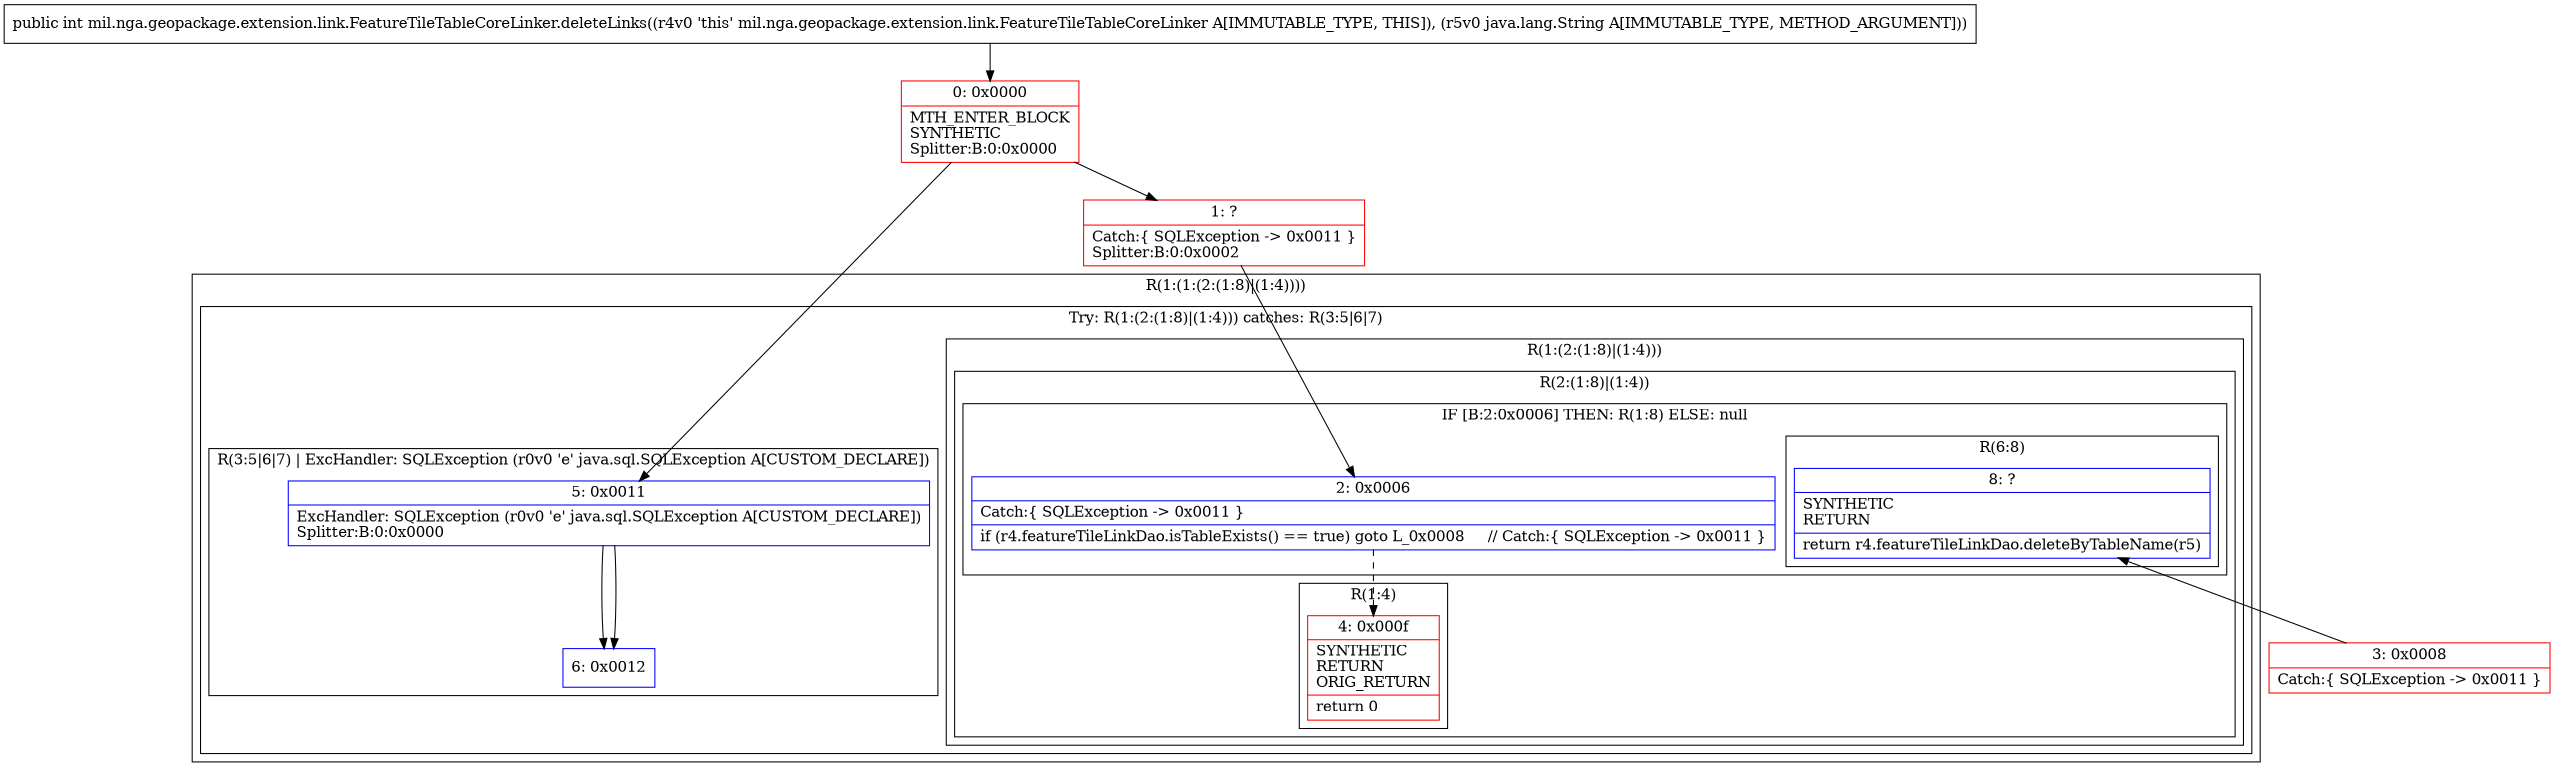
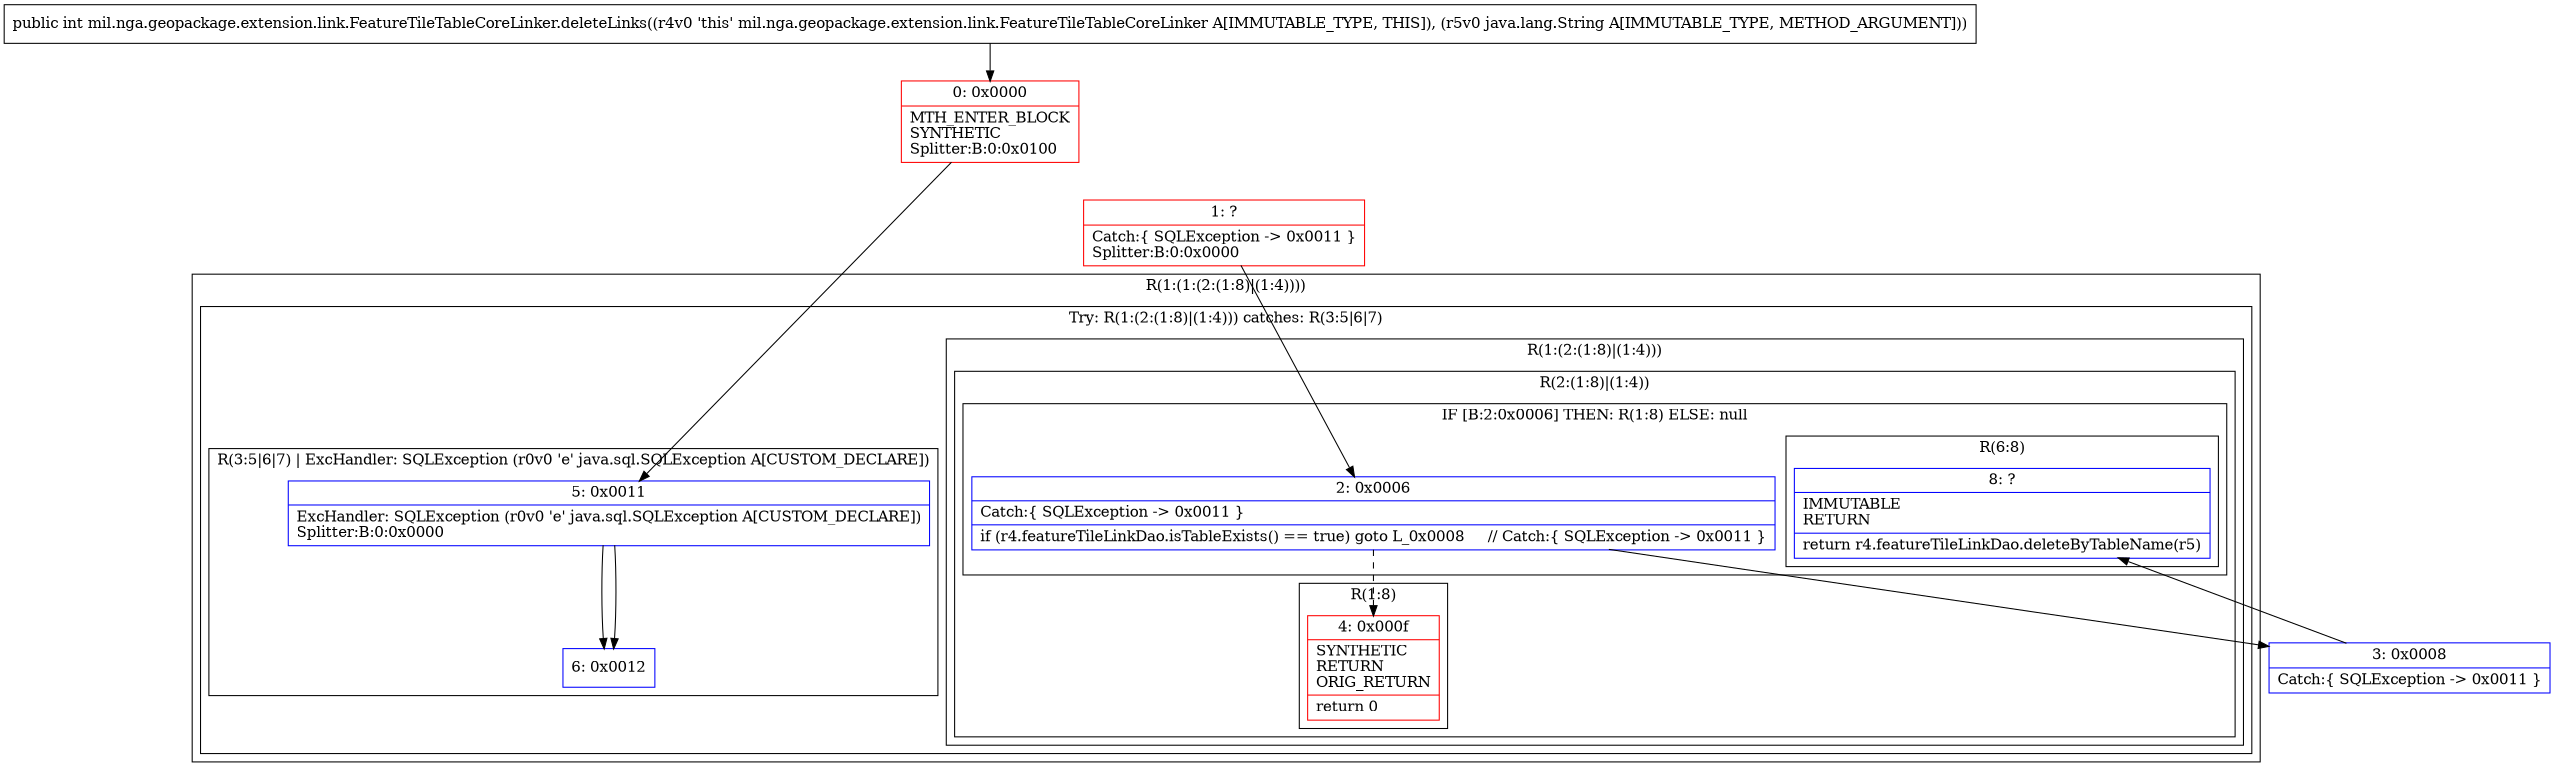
  digraph {
    node [color=blue shape=record]
-   n1 [label="{8\:\ ?|SYNTHETIC\lRETURN\l|return r4.featureTileLinkDao.deleteByTableName(r5)\l}"]
+   n1 [label="{8\:\ ?|IMMUTABLE\lRETURN\l|return r4.featureTileLinkDao.deleteByTableName(r5)\l}"]
    n2 [label="{2\:\ 0x0006|Catch:\{ SQLException \-\> 0x0011 \}\l|if (r4.featureTileLinkDao.isTableExists() == true) goto L_0x0008     \/\/ Catch:\{ SQLException \-\> 0x0011 \}\l}"]
    n3 [color=red label="{4\:\ 0x000f|SYNTHETIC\lRETURN\lORIG_RETURN\l|return 0\l}"]
    n4 [label="{5\:\ 0x0011|ExcHandler: SQLException (r0v0 'e' java.sql.SQLException A[CUSTOM_DECLARE])\lSplitter:B:0:0x0000\l}"]
    n5 [label="{6\:\ 0x0012}"]
-   n6 [color=red label="{3\:\ 0x0008|Catch:\{ SQLException \-\> 0x0011 \}\l}"]
-   n7 [color=red label="{0\:\ 0x0000|MTH_ENTER_BLOCK\lSYNTHETIC\lSplitter:B:0:0x0000\l}"]
-   n8 [color=red label="{1\:\ ?|Catch:\{ SQLException \-\> 0x0011 \}\lSplitter:B:0:0x0002\l}"]
+   n6 [label="{3\:\ 0x0008|Catch:\{ SQLException \-\> 0x0011 \}\l}"]
+   n7 [color=red label="{0\:\ 0x0000|MTH_ENTER_BLOCK\lSYNTHETIC\lSplitter:B:0:0x0100\l}"]
+   n8 [color=red label="{1\:\ ?|Catch:\{ SQLException \-\> 0x0011 \}\lSplitter:B:0:0x0000\l}"]
    n9 [label="{public int mil.nga.geopackage.extension.link.FeatureTileTableCoreLinker.deleteLinks((r4v0 'this' mil.nga.geopackage.extension.link.FeatureTileTableCoreLinker A[IMMUTABLE_TYPE, THIS]), (r5v0 java.lang.String A[IMMUTABLE_TYPE, METHOD_ARGUMENT])) }" color=""]
    subgraph cluster_1 {
      label="R(1:(1:(2:(1:8)|(1:4))))"
      subgraph cluster_2 {
        label="Try: R(1:(2:(1:8)|(1:4))) catches: R(3:5|6|7)"
        subgraph cluster_3 {
          label="R(1:(2:(1:8)|(1:4)))"
          subgraph cluster_4 {
            label="R(2:(1:8)|(1:4))"
            subgraph cluster_5 {
              label="IF [B:2:0x0006] THEN: R(1:8) ELSE: null"
              n2
              subgraph cluster_6 {
                label="R(6:8)"
                n1
              }
            }
            subgraph cluster_7 {
-             label="R(1:4)"
+             label="R(1:8)"
              n3
            }
          }
        }
        subgraph cluster_8 {
          label="R(3:5|6|7) | ExcHandler: SQLException (r0v0 'e' java.sql.SQLException A[CUSTOM_DECLARE])\l"
          n4
          n5
        }
      }
    }
    subgraph cluster_9 {
      label="R(3:5|6|7) | ExcHandler: SQLException (r0v0 'e' java.sql.SQLException A[CUSTOM_DECLARE])\l"
    }
    n2 -> n3 [style=dashed]
+   n2 -> n6
    n4 -> n5
    n4 -> n5
    n6 -> n1
    n7 -> n4
-   n7 -> n8
    n8 -> n2
    n9 -> n7
  }
